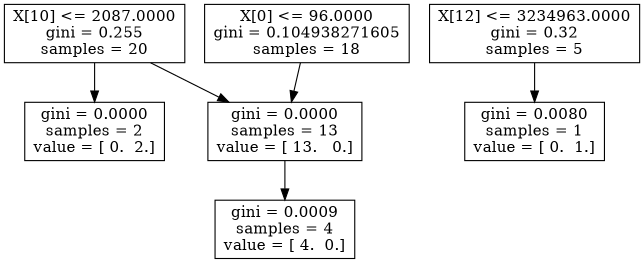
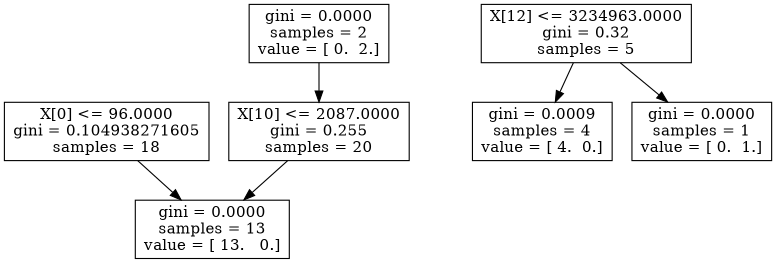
  digraph {
    node [shape=box]
    n1 [label="X[10] <= 2087.0000\ngini = 0.255\nsamples = 20"]
    n2 [label="gini = 0.0000\nsamples = 2\nvalue = [ 0.  2.]"]
    n3 [label="gini = 0.0000\nsamples = 13\nvalue = [ 13.   0.]"]
    n4 [label="X[0] <= 96.0000\ngini = 0.104938271605\nsamples = 18"]
    n5 [label="X[12] <= 3234963.0000\ngini = 0.32\nsamples = 5"]
    n6 [label="gini = 0.0009\nsamples = 4\nvalue = [ 4.  0.]"]
-   n7 [label="gini = 0.0080\nsamples = 1\nvalue = [ 0.  1.]"]
-   n1 -> n2
+   n7 [label="gini = 0.0000\nsamples = 1\nvalue = [ 0.  1.]"]
+   n2 -> n1
    n1 -> n3
    n4 -> n3
-   n3 -> n6
+   n5 -> n6
    n5 -> n7
  }
